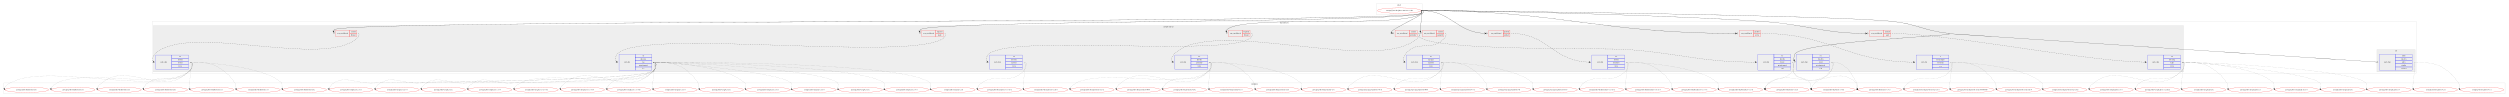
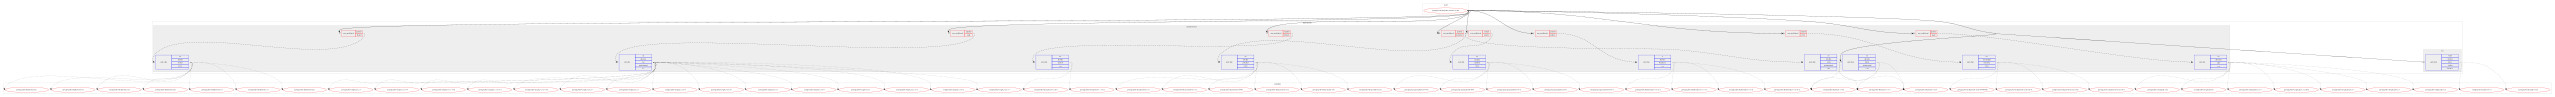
  digraph {
    compound=true
    concentrate=true
    fontname=Ubuntu
    fontsize=10
    newrank=true
    rankdir=TB
    ranksep=1.5
    node [color=red fontname=Ubuntu fontsize=10]
    edge [arrowhead=vee fontname=Ubuntu headport=w style=dotted tailport=e weight=100]
    n1 [label="portage://net-dns/pdns-recursor-4.1.84" width=4]
    n2 [color=blue label=<<TABLE BORDER="0" CELLBORDER="1" CELLSPACING="0" CELLPADDING="4" WIDTH="220"><TR><TD ROWSPAN="6" CELLPADDING="30">pack_dep</TD></TR><TR><TD WIDTH="110">no</TD></TR><TR><TD>dev-libs</TD></TR><TR><TD>openssl</TD></TR><TR><TD>none</TD></TR><TR><TD></TD></TR></TABLE>> shape=none]
    n3 [label=<<TABLE BORDER="0" CELLBORDER="1" CELLSPACING="0" CELLPADDING="4"><TR><TD ROWSPAN="3" CELLPADDING="10">use_conditional</TD></TR><TR><TD>negative</TD></TR><TR><TD>libressl</TD></TR></TABLE>> shape=none]
    n4 [color=blue label=<<TABLE BORDER="0" CELLBORDER="1" CELLSPACING="0" CELLPADDING="4" WIDTH="220"><TR><TD ROWSPAN="6" CELLPADDING="30">pack_dep</TD></TR><TR><TD WIDTH="110">no</TD></TR><TR><TD>dev-lang</TD></TR><TR><TD>lua</TD></TR><TR><TD>greaterequal</TD></TR><TR><TD>5.1</TD></TR></TABLE>> shape=none]
    n5 [label=<<TABLE BORDER="0" CELLBORDER="1" CELLSPACING="0" CELLPADDING="4"><TR><TD ROWSPAN="3" CELLPADDING="10">use_conditional</TD></TR><TR><TD>negative</TD></TR><TR><TD>luajit</TD></TR></TABLE>> shape=none]
    n6 [color=blue label=<<TABLE BORDER="0" CELLBORDER="1" CELLSPACING="0" CELLPADDING="4" WIDTH="220"><TR><TD ROWSPAN="6" CELLPADDING="30">pack_dep</TD></TR><TR><TD WIDTH="110">no</TD></TR><TR><TD>dev-libs</TD></TR><TR><TD>libressl</TD></TR><TR><TD>none</TD></TR><TR><TD></TD></TR></TABLE>> shape=none]
    n7 [label=<<TABLE BORDER="0" CELLBORDER="1" CELLSPACING="0" CELLPADDING="4"><TR><TD ROWSPAN="3" CELLPADDING="10">use_conditional</TD></TR><TR><TD>positive</TD></TR><TR><TD>libressl</TD></TR></TABLE>> shape=none]
    n8 [color=blue label=<<TABLE BORDER="0" CELLBORDER="1" CELLSPACING="0" CELLPADDING="4" WIDTH="220"><TR><TD ROWSPAN="6" CELLPADDING="30">pack_dep</TD></TR><TR><TD WIDTH="110">no</TD></TR><TR><TD>dev-lang</TD></TR><TR><TD>luajit</TD></TR><TR><TD>none</TD></TR><TR><TD></TD></TR></TABLE>> shape=none]
    n9 [label=<<TABLE BORDER="0" CELLBORDER="1" CELLSPACING="0" CELLPADDING="4"><TR><TD ROWSPAN="3" CELLPADDING="10">use_conditional</TD></TR><TR><TD>positive</TD></TR><TR><TD>luajit</TD></TR></TABLE>> shape=none]
    n10 [color=blue label=<<TABLE BORDER="0" CELLBORDER="1" CELLSPACING="0" CELLPADDING="4" WIDTH="220"><TR><TD ROWSPAN="6" CELLPADDING="30">pack_dep</TD></TR><TR><TD WIDTH="110">no</TD></TR><TR><TD>dev-libs</TD></TR><TR><TD>protobuf</TD></TR><TR><TD>none</TD></TR><TR><TD></TD></TR></TABLE>> shape=none]
    n11 [color=blue label=<<TABLE BORDER="0" CELLBORDER="1" CELLSPACING="0" CELLPADDING="4" WIDTH="220"><TR><TD ROWSPAN="6" CELLPADDING="30">pack_dep</TD></TR><TR><TD WIDTH="110">no</TD></TR><TR><TD>dev-libs</TD></TR><TR><TD>boost</TD></TR><TR><TD>greaterequal</TD></TR><TR><TD>1.42</TD></TR></TABLE>> shape=none]
    n12 [label=<<TABLE BORDER="0" CELLBORDER="1" CELLSPACING="0" CELLPADDING="4"><TR><TD ROWSPAN="3" CELLPADDING="10">use_conditional</TD></TR><TR><TD>positive</TD></TR><TR><TD>protobuf</TD></TR></TABLE>> shape=none]
    n13 [color=blue label=<<TABLE BORDER="0" CELLBORDER="1" CELLSPACING="0" CELLPADDING="4" WIDTH="220"><TR><TD ROWSPAN="6" CELLPADDING="30">pack_dep</TD></TR><TR><TD WIDTH="110">no</TD></TR><TR><TD>net-analyzer</TD></TR><TR><TD>net-snmp</TD></TR><TR><TD>none</TD></TR><TR><TD></TD></TR></TABLE>> shape=none]
    n14 [label=<<TABLE BORDER="0" CELLBORDER="1" CELLSPACING="0" CELLPADDING="4"><TR><TD ROWSPAN="3" CELLPADDING="10">use_conditional</TD></TR><TR><TD>positive</TD></TR><TR><TD>snmp</TD></TR></TABLE>> shape=none]
    n15 [color=blue label=<<TABLE BORDER="0" CELLBORDER="1" CELLSPACING="0" CELLPADDING="4" WIDTH="220"><TR><TD ROWSPAN="6" CELLPADDING="30">pack_dep</TD></TR><TR><TD WIDTH="110">no</TD></TR><TR><TD>dev-libs</TD></TR><TR><TD>libsodium</TD></TR><TR><TD>none</TD></TR><TR><TD></TD></TR></TABLE>> shape=none]
    n16 [label=<<TABLE BORDER="0" CELLBORDER="1" CELLSPACING="0" CELLPADDING="4"><TR><TD ROWSPAN="3" CELLPADDING="10">use_conditional</TD></TR><TR><TD>positive</TD></TR><TR><TD>sodium</TD></TR></TABLE>> shape=none]
    n17 [color=blue label=<<TABLE BORDER="0" CELLBORDER="1" CELLSPACING="0" CELLPADDING="4" WIDTH="220"><TR><TD ROWSPAN="6" CELLPADDING="30">pack_dep</TD></TR><TR><TD WIDTH="110">no</TD></TR><TR><TD>sys-apps</TD></TR><TR><TD>systemd</TD></TR><TR><TD>none</TD></TR><TR><TD></TD></TR></TABLE>> shape=none]
    n18 [label=<<TABLE BORDER="0" CELLBORDER="1" CELLSPACING="0" CELLPADDING="4"><TR><TD ROWSPAN="3" CELLPADDING="10">use_conditional</TD></TR><TR><TD>positive</TD></TR><TR><TD>systemd</TD></TR></TABLE>> shape=none]
    n19 [color=blue label=<<TABLE BORDER="0" CELLBORDER="1" CELLSPACING="0" CELLPADDING="4" WIDTH="220"><TR><TD ROWSPAN="6" CELLPADDING="30">pack_dep</TD></TR><TR><TD WIDTH="110">no</TD></TR><TR><TD>dev-libs</TD></TR><TR><TD>boost</TD></TR><TR><TD>greaterequal</TD></TR><TR><TD>1.35</TD></TR></TABLE>> shape=none]
    n20 [color=blue label=<<TABLE BORDER="0" CELLBORDER="1" CELLSPACING="0" CELLPADDING="4" WIDTH="220"><TR><TD ROWSPAN="6" CELLPADDING="30">pack_dep</TD></TR><TR><TD WIDTH="110">weak</TD></TR><TR><TD>net-dns</TD></TR><TR><TD>pdns</TD></TR><TR><TD>smaller</TD></TR><TR><TD>2.9.20-r1</TD></TR></TABLE>> shape=none]
    n21 [label="portage://dev-libs/openssl-1.0.2t-r1" width=4]
    n22 [label="portage://dev-libs/openssl-1.1.1d-r2" width=4]
    n23 [label="portage://dev-lang/lua-5.1.5-r100" width=4]
    n24 [label="portage://dev-lang/lua-5.1.5-r101" width=4]
    n25 [label="portage://dev-lang/lua-5.1.5-r102" width=4]
    n26 [label="portage://dev-lang/lua-5.1.5-r4" width=4]
    n27 [label="portage://dev-lang/lua-5.2.3" width=4]
    n28 [label="portage://dev-lang/lua-5.2.1-r1" width=4]
    n29 [label="portage://dev-lang/lua-5.2.3-r2" width=4]
+   n30 [label="portage://dev-lang/lua-5.2.3-r3" width=4]
    n31 [label="portage://dev-lang/lua-5.2.8" width=4]
    n32 [label="portage://dev-lang/lua-5.2.4-r1" width=4]
    n33 [label="portage://dev-lang/lua-5.3.3" width=4]
    n34 [label="portage://dev-lang/lua-5.3.3-r1" width=4]
    n35 [label="portage://dev-lang/lua-5.3.3-r2" width=4]
    n36 [label="portage://dev-lang/lua-5.3.5" width=4]
    n37 [label="portage://dev-lang/lua-5.3.5-r1" width=4]
    n38 [label="portage://dev-libs/libressl-2.6.9" width=4]
    n39 [label="portage://dev-libs/libressl-2.8.3" width=4]
    n40 [label="portage://dev-libs/libressl-2.7.1" width=4]
    n41 [label="portage://dev-libs/libressl-2.9.2" width=4]
    n42 [label="portage://dev-libs/libressl-3.0.0" width=4]
    n43 [label="portage://dev-libs/libressl-3.0.1" width=4]
    n44 [label="portage://dev-libs/libressl-3.0.2" width=4]
    n45 [label="portage://dev-lang/luajit-2.0.2" width=4]
    n46 [label="portage://dev-lang/luajit-2.0.3" width=4]
    n47 [label="portage://dev-lang/luajit-2.0.3-r1" width=4]
    n48 [label="portage://dev-lang/luajit-2.0.4" width=4]
    n49 [label="portage://dev-lang/luajit-2.0.5" width=4]
    n50 [label="portage://dev-lang/luajit-2.0.5-r1" width=4]
    n51 [label="portage://dev-lang/luajit-2.1.0_beta3" width=4]
    n52 [label="portage://dev-libs/protobuf-3.6.1.3" width=4]
    n53 [label="portage://dev-libs/protobuf-3.7.1" width=4]
    n54 [label="portage://dev-libs/protobuf-3.8.0" width=4]
    n55 [label="portage://dev-libs/protobuf-3.9.1" width=4]
    n56 [label="portage://dev-libs/protobuf-3.9.2" width=4]
    n57 [label="portage://dev-libs/protobuf-9999" width=4]
    n58 [label="portage://dev-libs/boost-1.65.0" width=4]
    n59 [label="portage://dev-libs/boost-1.70.0" width=4]
    n60 [label="portage://dev-libs/boost-1.71.0" width=4]
    n61 [label="portage://net-analyzer/net-snmp-5.8-r1" width=4]
    n62 [label="portage://net-analyzer/net-snmp-5.8-r2" width=4]
    n63 [label="portage://net-analyzer/net-snmp-5.8-r4" width=4]
    n64 [label="portage://net-analyzer/net-snmp-99999999" width=4]
    n65 [label="portage://dev-libs/libsodium-1.0.11-r1" width=4]
    n66 [label="portage://dev-libs/libsodium-1.0.15-r1" width=4]
    n67 [label="portage://dev-libs/libsodium-1.0.16-r2" width=4]
    n68 [label="portage://dev-libs/libsodium-1.0.18" width=4]
    n69 [label="portage://sys-apps/systemd-247-r6" width=4]
    n70 [label="portage://sys-apps/systemd-242-r7" width=4]
    n71 [label="portage://sys-apps/systemd-243" width=4]
    n72 [label="portage://sys-apps/systemd-241-r2" width=4]
    n73 [label="portage://sys-apps/systemd-9999" width=4]
    n74 [label="portage://net-dns/pdns-4.1.13" width=4]
    n75 [label="portage://net-dns/pdns-4.2.0" width=4]
    subgraph cluster_1 {
      color=gray
      label=<<i>ebuild</i>>
      rank=same
      n1
    }
    subgraph cluster_2 {
      color=gray
      label=<<i>dependencies</i>>
      subgraph cluster_3 {
        color=gray
        fillcolor="#eeeeee"
        label=<<i>compile</i>>
        style=filled
      }
      subgraph cluster_4 {
        color=gray
        fillcolor="#eeeeee"
        label=<<i>compile and run</i>>
        style=filled
        subgraph sub_5 {
          color=gray
          fillcolor="#eeeeee"
          label=<<i>compile and run</i>>
          style=filled
          n3
          subgraph sub_6 {
            color=gray
            fillcolor="#eeeeee"
            label=<<i>compile and run</i>>
            style=filled
            n2
          }
        }
        subgraph sub_7 {
          color=gray
          fillcolor="#eeeeee"
          label=<<i>compile and run</i>>
          style=filled
          n5
          subgraph sub_8 {
            color=gray
            fillcolor="#eeeeee"
            label=<<i>compile and run</i>>
            style=filled
            n4
          }
        }
        subgraph sub_9 {
          color=gray
          fillcolor="#eeeeee"
          label=<<i>compile and run</i>>
          style=filled
          n7
          subgraph sub_10 {
            color=gray
            fillcolor="#eeeeee"
            label=<<i>compile and run</i>>
            style=filled
            n6
          }
        }
        subgraph sub_11 {
          color=gray
          fillcolor="#eeeeee"
          label=<<i>compile and run</i>>
          style=filled
          n9
          subgraph sub_12 {
            color=gray
            fillcolor="#eeeeee"
            label=<<i>compile and run</i>>
            style=filled
            n8
          }
        }
        subgraph sub_13 {
          color=gray
          fillcolor="#eeeeee"
          label=<<i>compile and run</i>>
          style=filled
          n12
          subgraph sub_14 {
            color=gray
            fillcolor="#eeeeee"
            label=<<i>compile and run</i>>
            style=filled
            n10
          }
          subgraph sub_15 {
            color=gray
            fillcolor="#eeeeee"
            label=<<i>compile and run</i>>
            style=filled
            n11
          }
        }
        subgraph sub_16 {
          color=gray
          fillcolor="#eeeeee"
          label=<<i>compile and run</i>>
          style=filled
          n14
          subgraph sub_17 {
            color=gray
            fillcolor="#eeeeee"
            label=<<i>compile and run</i>>
            style=filled
            n13
          }
        }
        subgraph sub_18 {
          color=gray
          fillcolor="#eeeeee"
          label=<<i>compile and run</i>>
          style=filled
          n16
          subgraph sub_19 {
            color=gray
            fillcolor="#eeeeee"
            label=<<i>compile and run</i>>
            style=filled
            n15
          }
        }
        subgraph sub_20 {
          color=gray
          fillcolor="#eeeeee"
          label=<<i>compile and run</i>>
          style=filled
          n18
          subgraph sub_21 {
            color=gray
            fillcolor="#eeeeee"
            label=<<i>compile and run</i>>
            style=filled
            n17
          }
        }
        subgraph sub_22 {
          color=gray
          fillcolor="#eeeeee"
          label=<<i>compile and run</i>>
          style=filled
          n19
        }
      }
      subgraph cluster_23 {
        color=gray
        fillcolor="#eeeeee"
        label=<<i>run</i>>
        style=filled
        subgraph sub_24 {
          color=gray
          fillcolor="#eeeeee"
          label=<<i>run</i>>
          style=filled
          n20
        }
      }
    }
    subgraph cluster_25 {
      color=gray
      label=<<i>candidates</i>>
      rank=same
      subgraph sub_26 {
        color=black
        label=<<i>candidates</i>>
        nodesep=1
        rank=same
        n21
        n22
      }
      subgraph sub_27 {
        color=black
        label=<<i>candidates</i>>
        nodesep=1
        rank=same
        n23
        n24
        n25
        n26
        n27
        n28
        n29
+       n30
        n31
        n32
        n33
        n34
        n35
        n36
        n37
      }
      subgraph sub_28 {
        color=black
        label=<<i>candidates</i>>
        nodesep=1
        rank=same
        n38
        n39
        n40
        n41
        n42
        n43
        n44
      }
      subgraph sub_29 {
        color=black
        label=<<i>candidates</i>>
        nodesep=1
        rank=same
        n45
        n46
        n47
        n48
        n49
        n50
        n51
      }
      subgraph sub_30 {
        color=black
        label=<<i>candidates</i>>
        nodesep=1
        rank=same
        n52
        n53
        n54
        n55
        n56
        n57
      }
      subgraph sub_31 {
        color=black
        label=<<i>candidates</i>>
        nodesep=1
        rank=same
        n58
        n59
        n60
      }
      subgraph sub_32 {
        color=black
        label=<<i>candidates</i>>
        nodesep=1
        rank=same
        n61
        n62
        n63
        n64
      }
      subgraph sub_33 {
        color=black
        label=<<i>candidates</i>>
        nodesep=1
        rank=same
        n65
        n66
        n67
        n68
      }
      subgraph sub_34 {
        color=black
        label=<<i>candidates</i>>
        nodesep=1
        rank=same
        n69
        n70
        n71
        n72
        n73
      }
      subgraph sub_35 {
        color=black
        label=<<i>candidates</i>>
        nodesep=1
        rank=same
        n58
        n59
        n60
      }
      subgraph sub_36 {
        color=black
        label=<<i>candidates</i>>
        nodesep=1
        rank=same
        n74
        n75
      }
    }
    n1 -> n3 [arrowhead=odotvee style=solid weight=20]
    n1 -> n5 [arrowhead=odotvee style=solid weight=20]
    n1 -> n7 [arrowhead=odotvee style=solid weight=20]
    n1 -> n9 [arrowhead=odotvee style=solid weight=20]
    n1 -> n12 [arrowhead=odotvee style=solid weight=20]
    n1 -> n14 [arrowhead=odotvee style=solid weight=20]
    n1 -> n16 [arrowhead=odotvee style=solid weight=20]
    n1 -> n18 [arrowhead=odotvee style=solid weight=20]
    n1 -> n19 [arrowhead=odotvee style=solid weight=20]
    n1 -> n20 [arrowhead=odot style=solid weight=20]
    n2 -> n21
    n2 -> n22
    n3 -> n2 [style=dashed weight=20]
    n4 -> n23
    n4 -> n24
    n4 -> n25
    n4 -> n26
    n4 -> n27
    n4 -> n28
    n4 -> n29
+   n4 -> n30
    n4 -> n31
    n4 -> n32
    n4 -> n33
    n4 -> n34
    n4 -> n35
    n4 -> n36
    n4 -> n37
    n5 -> n4 [style=dashed weight=20]
    n6 -> n38
    n6 -> n39
    n6 -> n40
    n6 -> n41
    n6 -> n42
    n6 -> n43
    n6 -> n44
    n7 -> n6 [style=dashed weight=20]
    n8 -> n45
    n8 -> n46
    n8 -> n47
    n8 -> n48
    n8 -> n49
    n8 -> n50
    n8 -> n51
    n9 -> n8 [style=dashed weight=20]
    n10 -> n52
    n10 -> n53
    n10 -> n54
    n10 -> n55
    n10 -> n56
    n10 -> n57
    n11 -> n58
    n11 -> n59
    n11 -> n60
    n12 -> n10 [style=dashed weight=20]
    n12 -> n11 [style=dashed weight=20]
    n13 -> n61
    n13 -> n62
    n13 -> n63
    n13 -> n64
    n14 -> n13 [style=dashed weight=20]
    n15 -> n65
    n15 -> n66
    n15 -> n67
    n15 -> n68
    n16 -> n15 [style=dashed weight=20]
    n17 -> n69
    n17 -> n70
    n17 -> n71
    n17 -> n72
    n17 -> n73
    n18 -> n17 [style=dashed weight=20]
    n19 -> n58
    n19 -> n59
    n19 -> n60
    n20 -> n74
    n20 -> n75
  }
